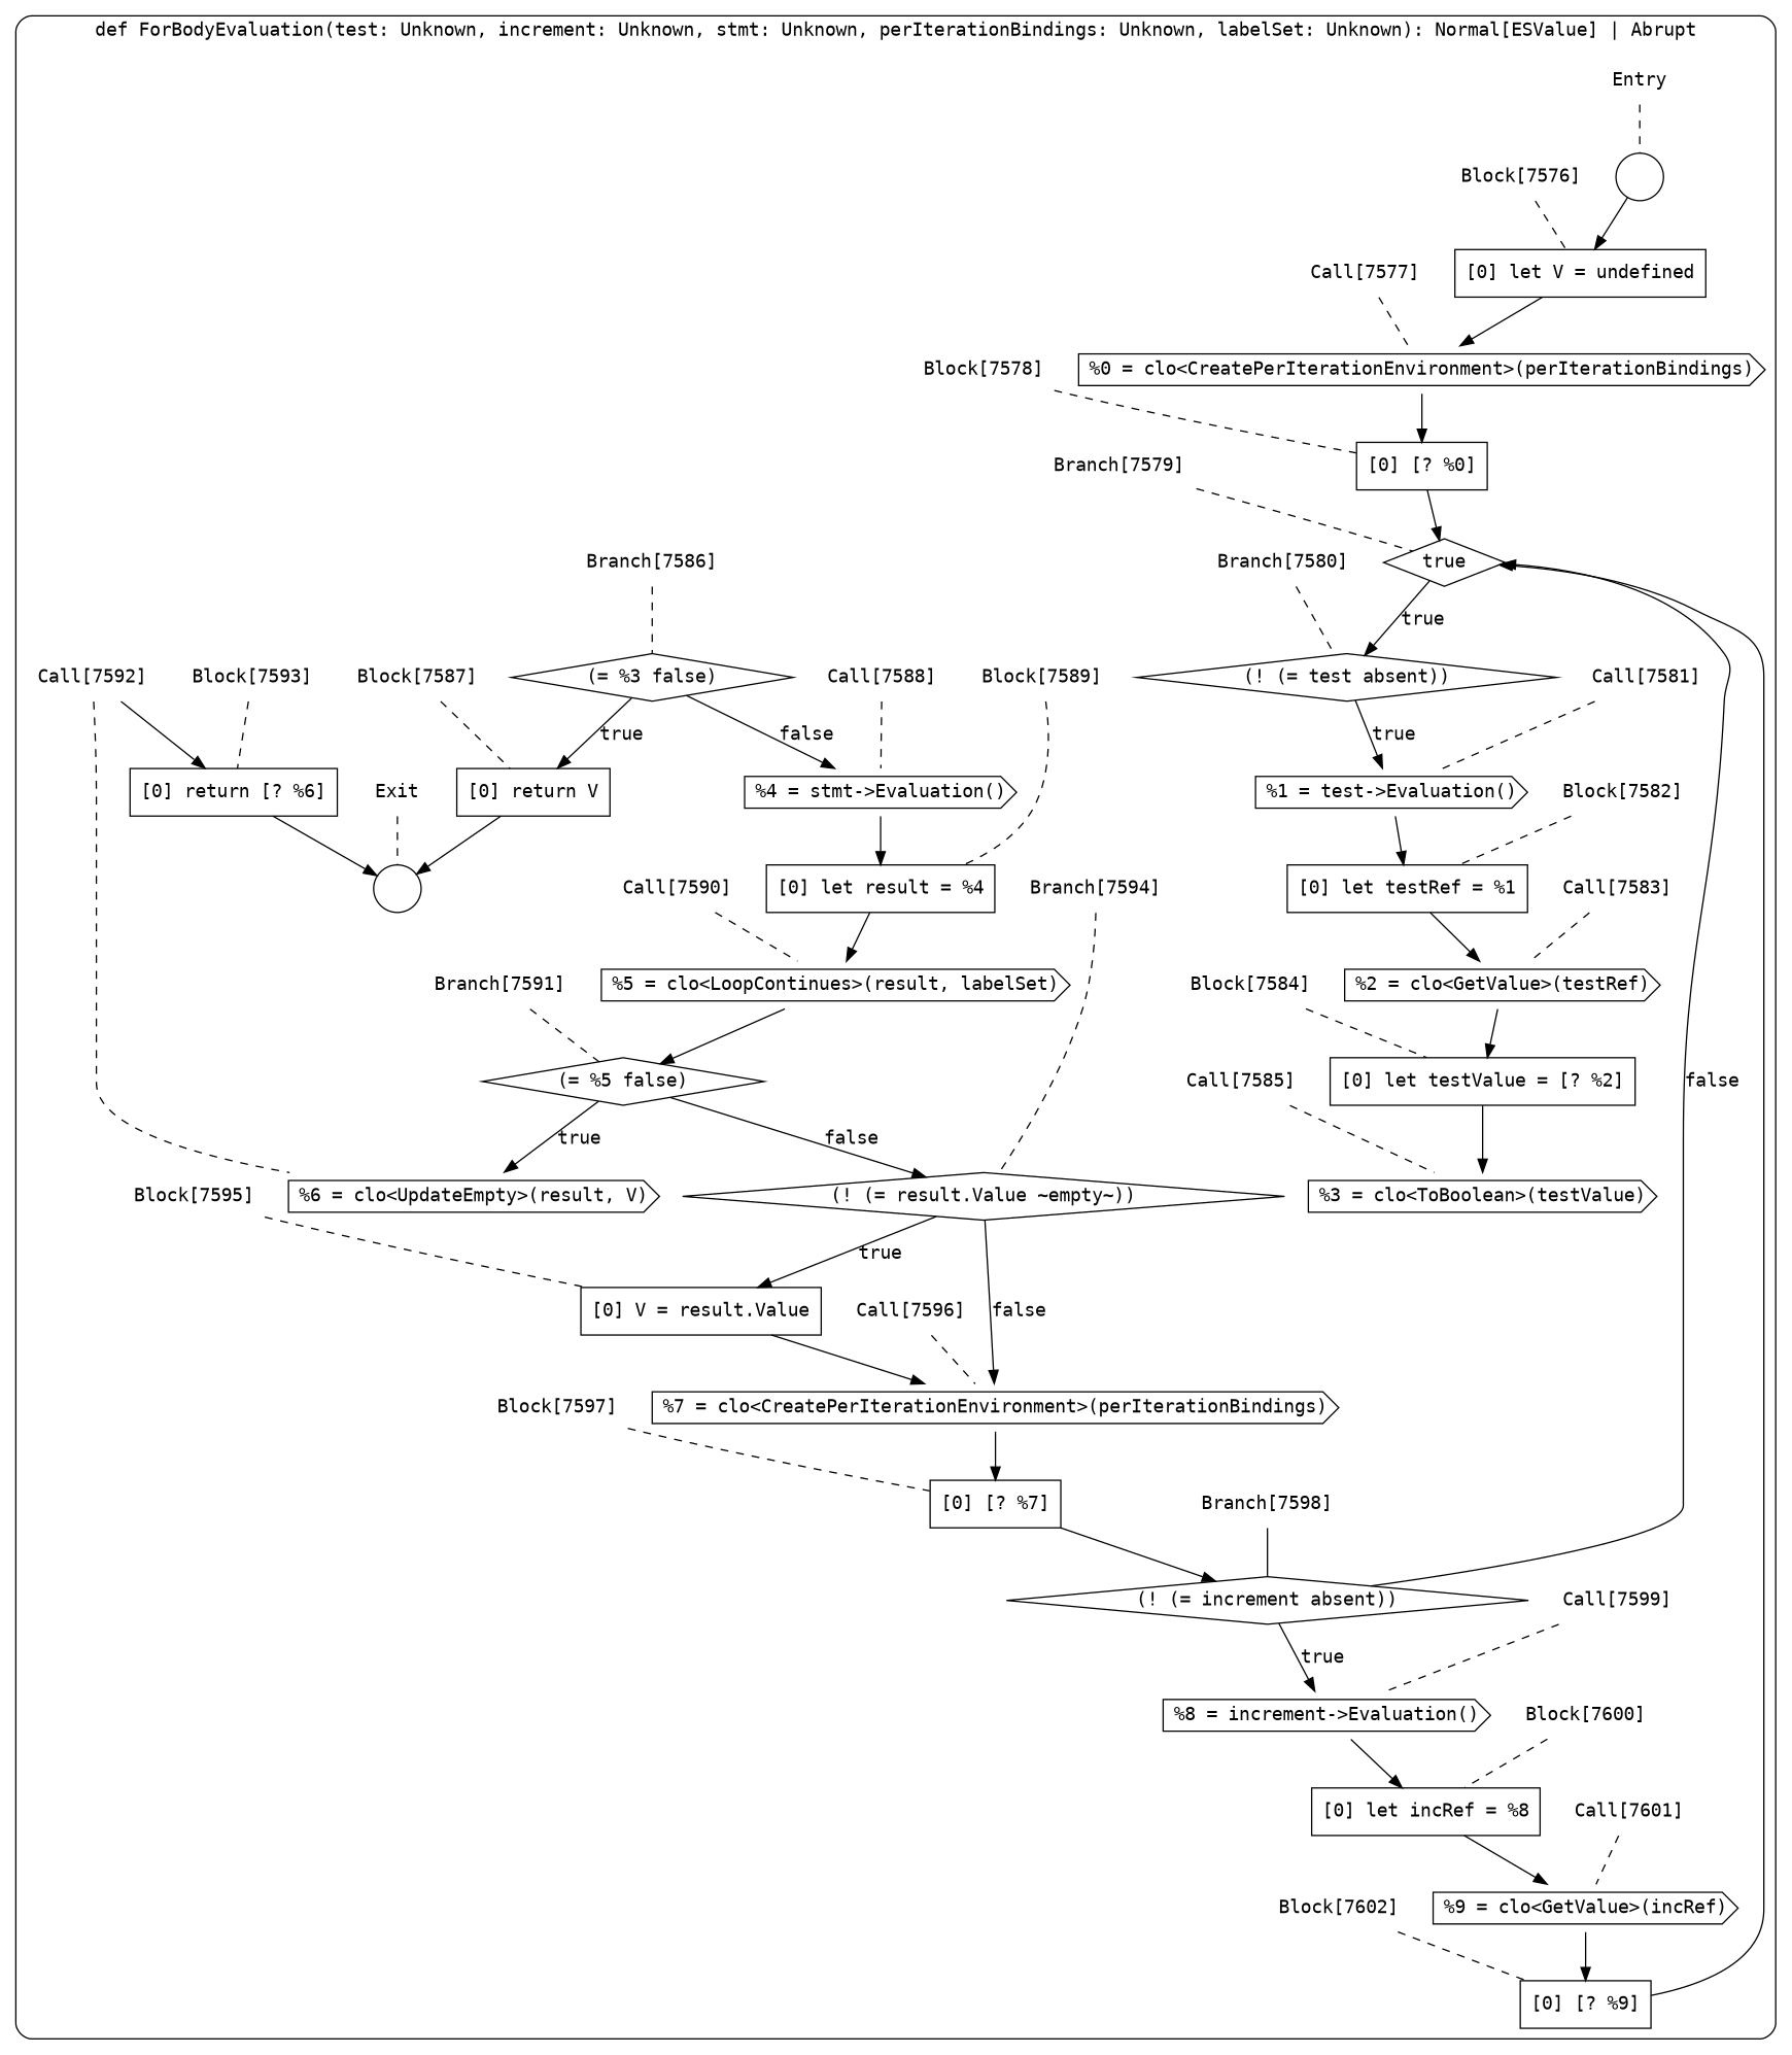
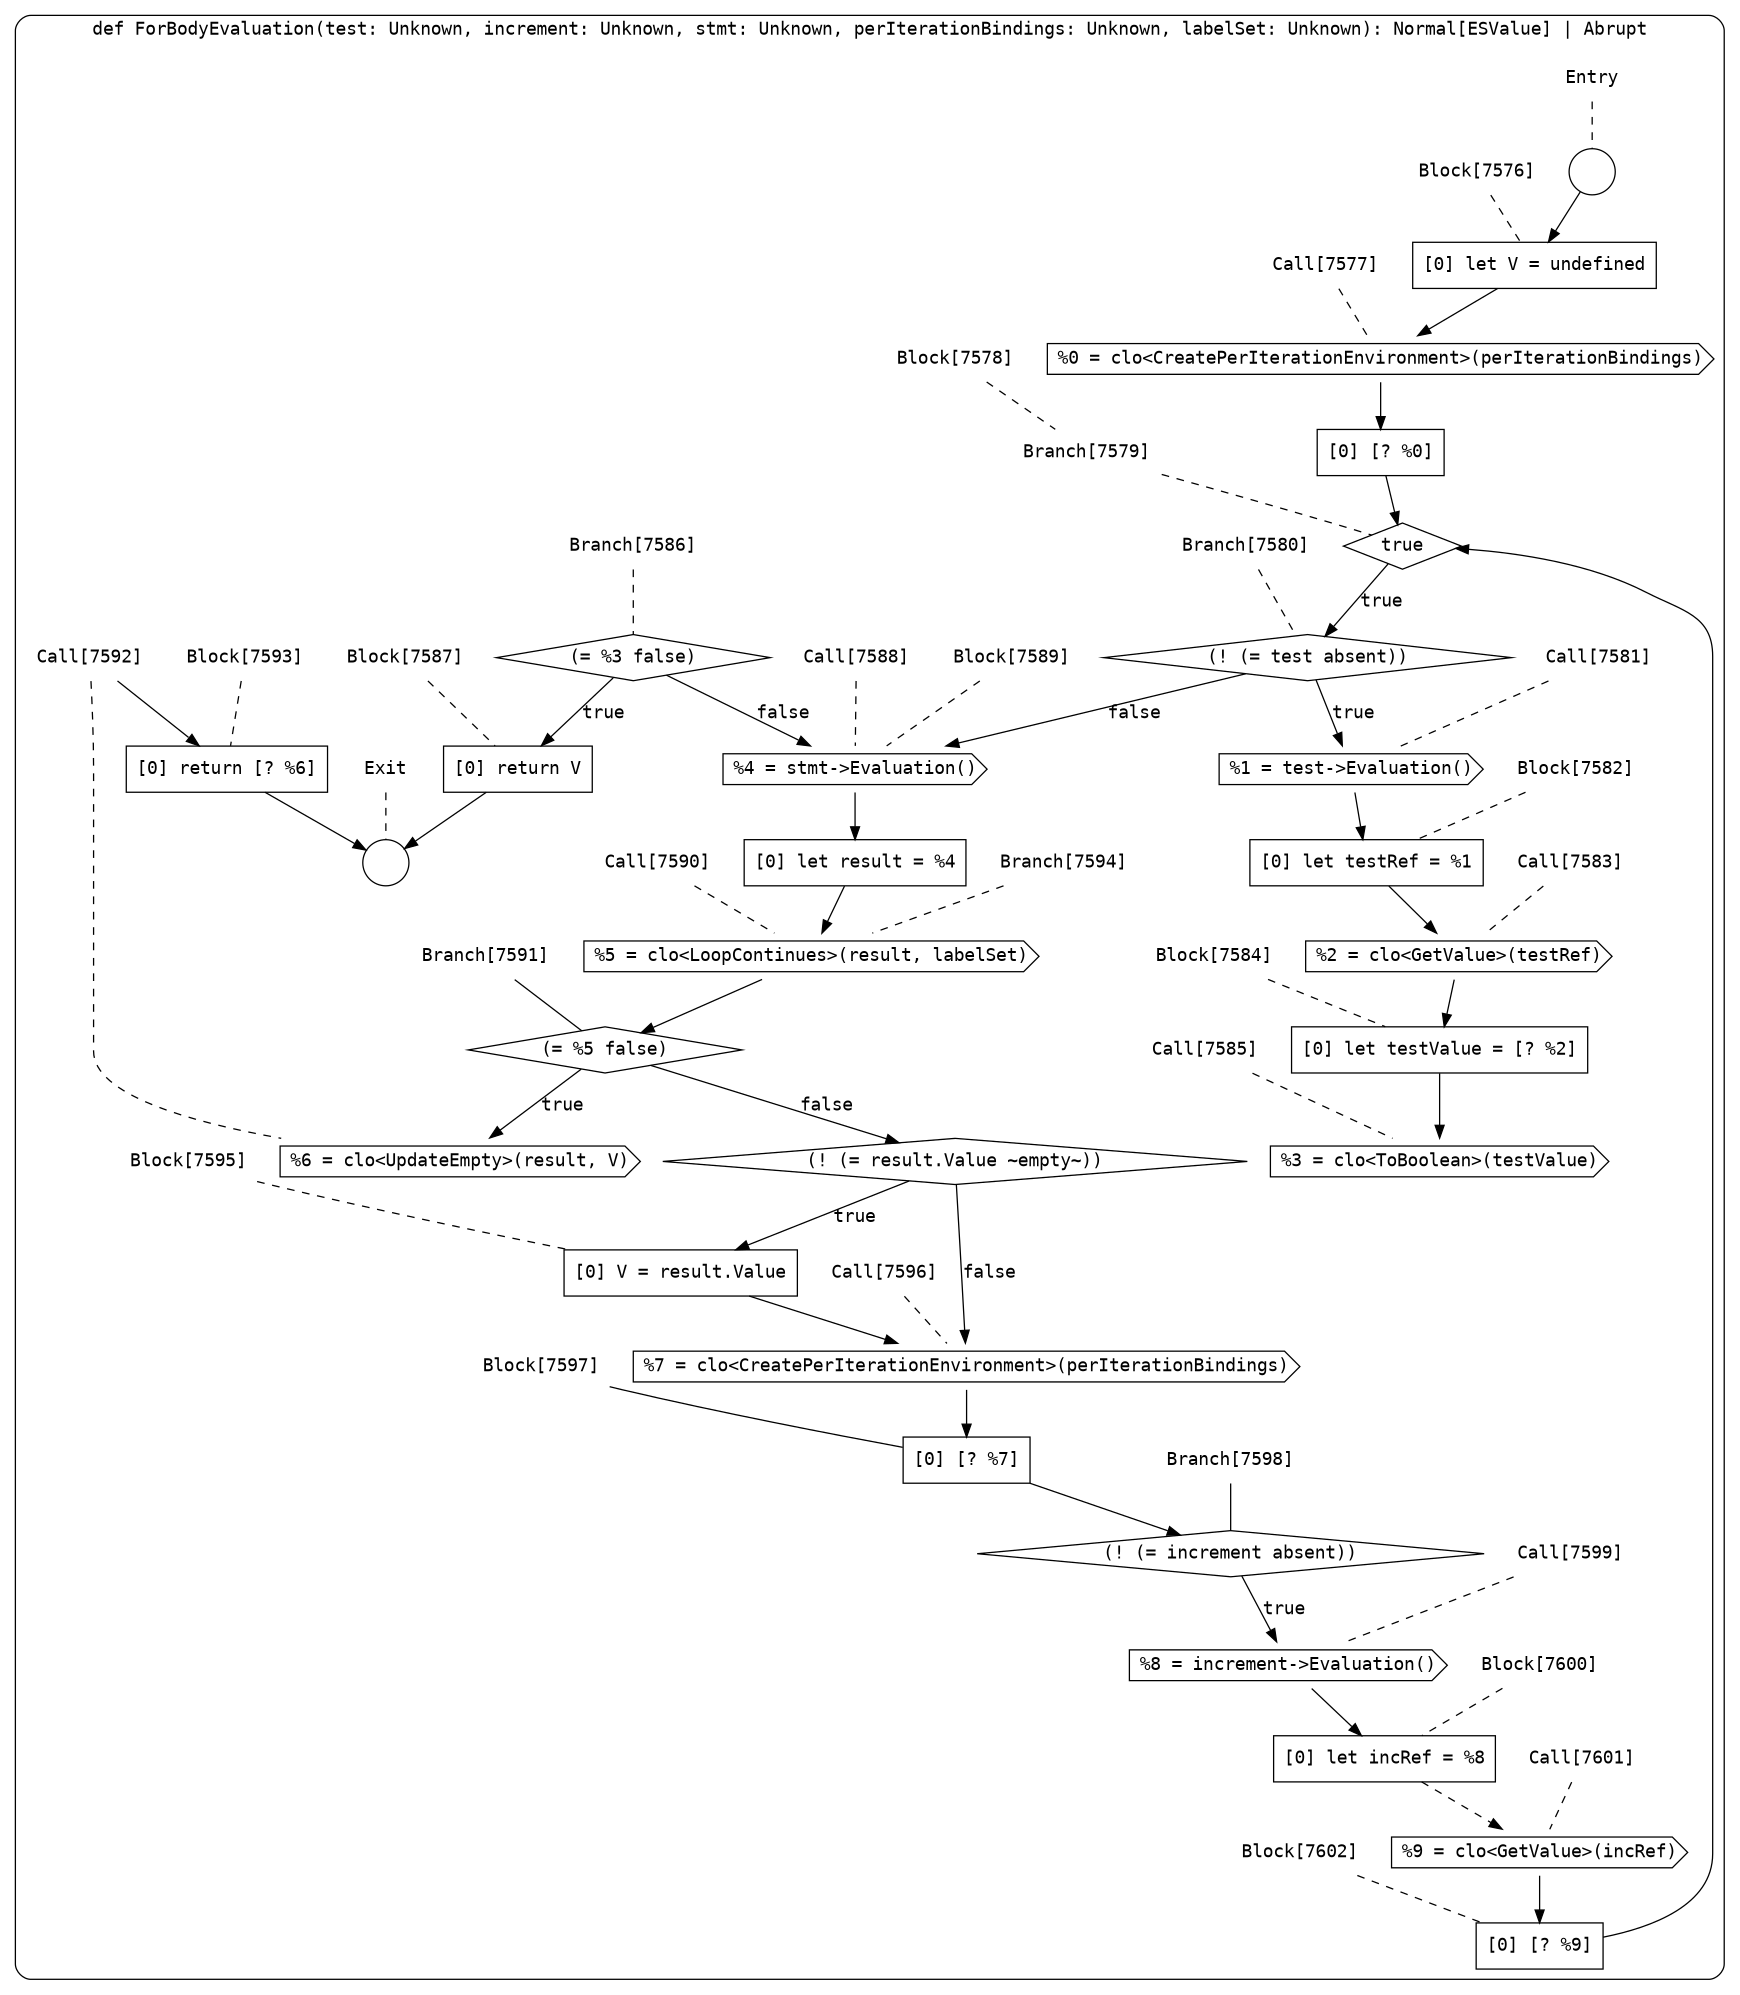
  digraph {
    fontname=Consolas
    node [fontname=Consolas shape=none]
    edge [color=black fontname=Consolas]
    n1 [label=<<font color="black">Entry</font>>]
    n2 [color=black fillcolor=white label=" " shape=circle style=filled]
    n3 [color=black fillcolor=white label=<<font color="black">[0] let V = undefined<BR ALIGN="LEFT"/></font>> shape=box style=filled]
    n4 [color=black fillcolor=white label=<<font color="black">%0 = clo&lt;CreatePerIterationEnvironment&gt;(perIterationBindings)</font>> shape=cds style=filled]
    n5 [label=<<font color="black">Exit</font>>]
    n6 [color=black fillcolor=white label=" " shape=circle style=filled]
    n7 [label=<<font color="black">Block[7576]</font>>]
    n8 [color=black fillcolor=white label=<<font color="black">[0] [? %0]<BR ALIGN="LEFT"/></font>> shape=box style=filled]
    n9 [label=<<font color="black">Call[7577]</font>>]
    n10 [color=black fillcolor=white label=<<font color="black">true</font>> shape=diamond style=filled]
    n11 [label=<<font color="black">Block[7578]</font>>]
    n12 [color=black fillcolor=white label=<<font color="black">(! (= test absent))</font>> shape=diamond style=filled]
    n13 [label=<<font color="black">Branch[7579]</font>>]
    n14 [color=black fillcolor=white label=<<font color="black">%1 = test-&gt;Evaluation()</font>> shape=cds style=filled]
    n15 [color=black fillcolor=white label=<<font color="black">%4 = stmt-&gt;Evaluation()</font>> shape=cds style=filled]
    n16 [label=<<font color="black">Branch[7580]</font>>]
    n17 [color=black fillcolor=white label=<<font color="black">[0] let testRef = %1<BR ALIGN="LEFT"/></font>> shape=box style=filled]
    n18 [color=black fillcolor=white label=<<font color="black">[0] let result = %4<BR ALIGN="LEFT"/></font>> shape=box style=filled]
    n19 [label=<<font color="black">Call[7581]</font>>]
    n20 [color=black fillcolor=white label=<<font color="black">%2 = clo&lt;GetValue&gt;(testRef)</font>> shape=cds style=filled]
    n21 [label=<<font color="black">Call[7588]</font>>]
    n22 [color=black fillcolor=white label=<<font color="black">%5 = clo&lt;LoopContinues&gt;(result, labelSet)</font>> shape=cds style=filled]
    n23 [label=<<font color="black">Block[7582]</font>>]
    n24 [color=black fillcolor=white label=<<font color="black">[0] let testValue = [? %2]<BR ALIGN="LEFT"/></font>> shape=box style=filled]
    n25 [label=<<font color="black">Block[7589]</font>>]
    n26 [color=black fillcolor=white label=<<font color="black">(= %5 false)</font>> shape=diamond style=filled]
    n27 [label=<<font color="black">Call[7583]</font>>]
    n28 [color=black fillcolor=white label=<<font color="black">%3 = clo&lt;ToBoolean&gt;(testValue)</font>> shape=cds style=filled]
    n29 [label=<<font color="black">Call[7590]</font>>]
    n30 [color=black fillcolor=white label=<<font color="black">%6 = clo&lt;UpdateEmpty&gt;(result, V)</font>> shape=cds style=filled]
    n31 [color=black fillcolor=white label=<<font color="black">(! (= result.Value ~empty~))</font>> shape=diamond style=filled]
    n32 [label=<<font color="black">Block[7584]</font>>]
    n33 [color=black fillcolor=white label=<<font color="black">(= %3 false)</font>> shape=diamond style=filled]
    n34 [label=<<font color="black">Branch[7591]</font>>]
    n35 [color=black fillcolor=white label=<<font color="black">[0] return [? %6]<BR ALIGN="LEFT"/></font>> shape=box style=filled]
    n36 [color=black fillcolor=white label=<<font color="black">[0] V = result.Value<BR ALIGN="LEFT"/></font>> shape=box style=filled]
    n37 [color=black fillcolor=white label=<<font color="black">%7 = clo&lt;CreatePerIterationEnvironment&gt;(perIterationBindings)</font>> shape=cds style=filled]
    n38 [label=<<font color="black">Call[7585]</font>>]
    n39 [color=black fillcolor=white label=<<font color="black">[0] return V<BR ALIGN="LEFT"/></font>> shape=box style=filled]
    n40 [label=<<font color="black">Call[7592]</font>>]
    n41 [label=<<font color="black">Branch[7594]</font>>]
    n42 [color=black fillcolor=white label=<<font color="black">[0] [? %7]<BR ALIGN="LEFT"/></font>> shape=box style=filled]
    n43 [label=<<font color="black">Branch[7586]</font>>]
    n44 [label=<<font color="black">Block[7593]</font>>]
    n45 [label=<<font color="black">Block[7595]</font>>]
    n46 [label=<<font color="black">Call[7596]</font>>]
    n47 [color=black fillcolor=white label=<<font color="black">(! (= increment absent))</font>> shape=diamond style=filled]
    n48 [label=<<font color="black">Block[7587]</font>>]
    n49 [label=<<font color="black">Block[7597]</font>>]
    n50 [color=black fillcolor=white label=<<font color="black">%8 = increment-&gt;Evaluation()</font>> shape=cds style=filled]
    n51 [label=<<font color="black">Branch[7598]</font>>]
    n52 [color=black fillcolor=white label=<<font color="black">[0] let incRef = %8<BR ALIGN="LEFT"/></font>> shape=box style=filled]
    n53 [label=<<font color="black">Call[7599]</font>>]
    n54 [color=black fillcolor=white label=<<font color="black">%9 = clo&lt;GetValue&gt;(incRef)</font>> shape=cds style=filled]
    n55 [label=<<font color="black">Block[7600]</font>>]
    n56 [color=black fillcolor=white label=<<font color="black">[0] [? %9]<BR ALIGN="LEFT"/></font>> shape=box style=filled]
    n57 [label=<<font color="black">Call[7601]</font>>]
    n58 [label=<<font color="black">Block[7602]</font>>]
    subgraph cluster_1 {
      label="def ForBodyEvaluation(test: Unknown, increment: Unknown, stmt: Unknown, perIterationBindings: Unknown, labelSet: Unknown): Normal[ESValue] | Abrupt"
      style=rounded
      n1
      n2
      n3
      n4
      n5
      n6
      n7
      n8
      n9
      n10
      n11
      n12
      n13
      n14
      n15
      n16
      n17
      n18
      n19
      n20
      n21
      n22
      n23
      n24
      n25
      n26
      n27
      n28
      n29
      n30
      n31
      n32
      n33
      n34
      n35
      n36
      n37
      n38
      n39
      n40
      n41
      n42
      n43
      n44
      n45
      n46
      n47
      n48
      n49
      n50
      n51
      n52
      n53
      n54
      n55
      n56
      n57
      n58
    }
    n1 -> n2 [arrowhead=none style=dashed]
    n2 -> n3
    n3 -> n4
    n4 -> n8
    n5 -> n6 [arrowhead=none style=dashed]
    n7 -> n3 [arrowhead=none style=dashed]
    n8 -> n10
    n9 -> n4 [arrowhead=none style=dashed]
    n10 -> n12 [label=<<font color="black">true</font>>]
-   n11 -> n8 [arrowhead=none style=dashed]
+   n11 -> n13 [arrowhead=none style=dashed]
    n12 -> n14 [label=<<font color="black">true</font>>]
+   n12 -> n15 [label=<<font color="black">false</font>>]
    n13 -> n10 [arrowhead=none style=dashed]
    n14 -> n17
    n15 -> n18
    n16 -> n12 [arrowhead=none style=dashed]
    n17 -> n20
    n18 -> n22
    n19 -> n14 [arrowhead=none style=dashed]
    n20 -> n24
    n21 -> n15 [arrowhead=none style=dashed]
    n22 -> n26
    n23 -> n17 [arrowhead=none style=dashed]
    n24 -> n28
-   n25 -> n18 [arrowhead=none style=dashed]
+   n25 -> n15 [arrowhead=none style=dashed]
    n26 -> n30 [label=<<font color="black">true</font>>]
    n26 -> n31 [label=<<font color="black">false</font>>]
    n27 -> n20 [arrowhead=none style=dashed]
    n29 -> n22 [arrowhead=none style=dashed]
    n31 -> n36 [label=<<font color="black">true</font>>]
    n31 -> n37 [label=<<font color="black">false</font>>]
    n32 -> n24 [arrowhead=none style=dashed]
    n33 -> n15 [label=<<font color="black">false</font>>]
    n33 -> n39 [label=<<font color="black">true</font>>]
-   n34 -> n26 [arrowhead=none style=dashed]
+   n34 -> n26 [arrowhead=none style=solid]
    n35 -> n6
    n36 -> n37
    n37 -> n42
    n38 -> n28 [arrowhead=none style=dashed]
    n39 -> n6
    n40 -> n30 [arrowhead=none style=dashed]
    n40 -> n35
-   n41 -> n31 [arrowhead=none style=dashed]
+   n41 -> n22 [arrowhead=none style=dashed]
    n42 -> n47
    n43 -> n33 [arrowhead=none style=dashed]
    n44 -> n35 [arrowhead=none style=dashed]
    n45 -> n36 [arrowhead=none style=dashed]
    n46 -> n37 [arrowhead=none style=dashed]
-   n47 -> n10 [label=<<font color="black">false</font>>]
    n47 -> n50 [label=<<font color="black">true</font>>]
    n48 -> n39 [arrowhead=none style=dashed]
-   n49 -> n42 [arrowhead=none style=dashed]
+   n49 -> n42 [arrowhead=none style=solid]
    n50 -> n52
    n51 -> n47 [arrowhead=none style=solid]
-   n52 -> n54
+   n52 -> n54 [style=dashed]
    n53 -> n50 [arrowhead=none style=dashed]
    n54 -> n56
    n55 -> n52 [arrowhead=none style=dashed]
    n56 -> n10
    n57 -> n54 [arrowhead=none style=dashed]
    n58 -> n56 [arrowhead=none style=dashed]
  }
